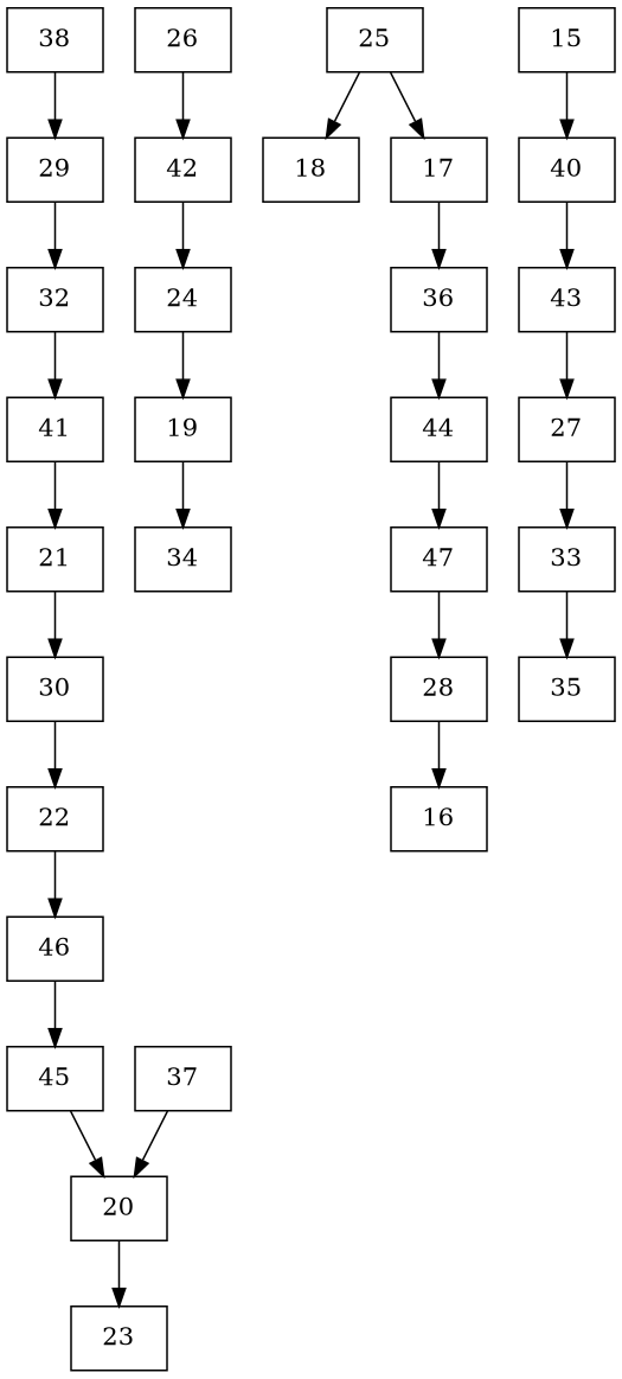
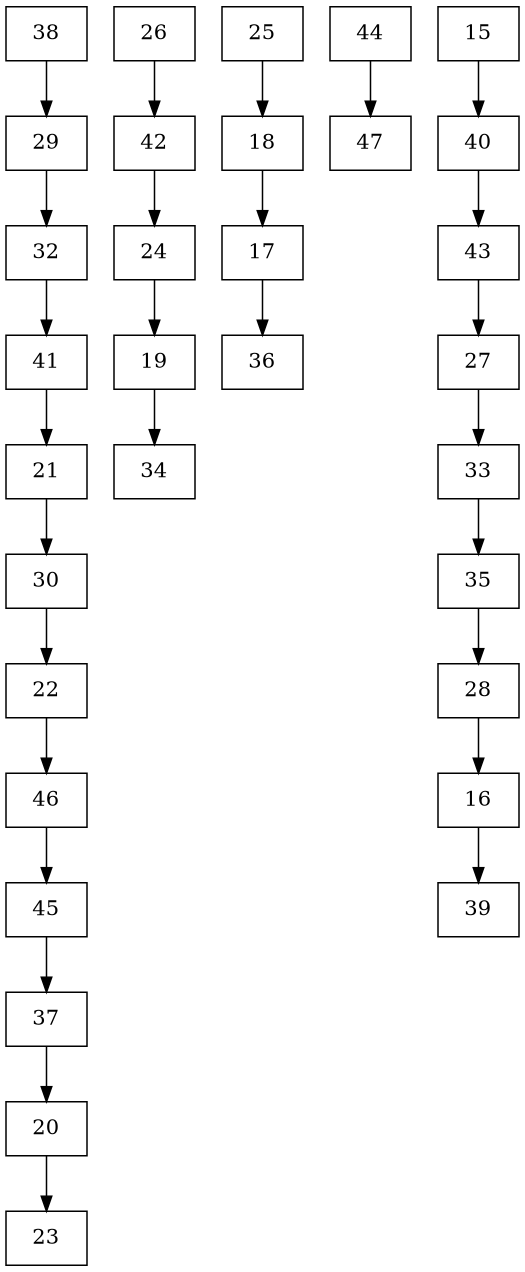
  digraph {
    node [shape=record]
    n1 [label="{38}"]
    n2 [label="{29}"]
    n3 [label="{32}"]
    n4 [label="{41}"]
    n5 [label="{21}"]
    n6 [label="{30}"]
    n7 [label="{22}"]
    n8 [label="{46}"]
    n9 [label="{45}"]
    n10 [label="{37}"]
    n11 [label="{20}"]
    n12 [label="{23}"]
    n13 [label="{26}"]
    n14 [label="{42}"]
    n15 [label="{24}"]
    n16 [label="{19}"]
    n17 [label="{34}"]
    n18 [label="{25}"]
    n19 [label="{18}"]
    n20 [label="{17}"]
    n21 [label="{36}"]
    n22 [label="{44}"]
    n23 [label="{47}"]
    n24 [label="{28}"]
    n25 [label="{16}"]
+   n26 [label="{39}"]
    n27 [label="{15}"]
    n28 [label="{40}"]
    n29 [label="{43}"]
    n30 [label="{27}"]
    n31 [label="{33}"]
    n32 [label="{35}"]
    n1 -> n2
    n2 -> n3
    n3 -> n4
    n4 -> n5
    n5 -> n6
    n6 -> n7
    n7 -> n8
    n8 -> n9
-   n9 -> n11
+   n9 -> n10
    n10 -> n11
    n11 -> n12
    n13 -> n14
    n14 -> n15
    n15 -> n16
    n16 -> n17
    n18 -> n19
-   n18 -> n20
+   n19 -> n20
    n20 -> n21
-   n21 -> n22
    n22 -> n23
-   n23 -> n24
+   n32 -> n24
    n24 -> n25
+   n25 -> n26
    n27 -> n28
    n28 -> n29
    n29 -> n30
    n30 -> n31
    n31 -> n32
  }
